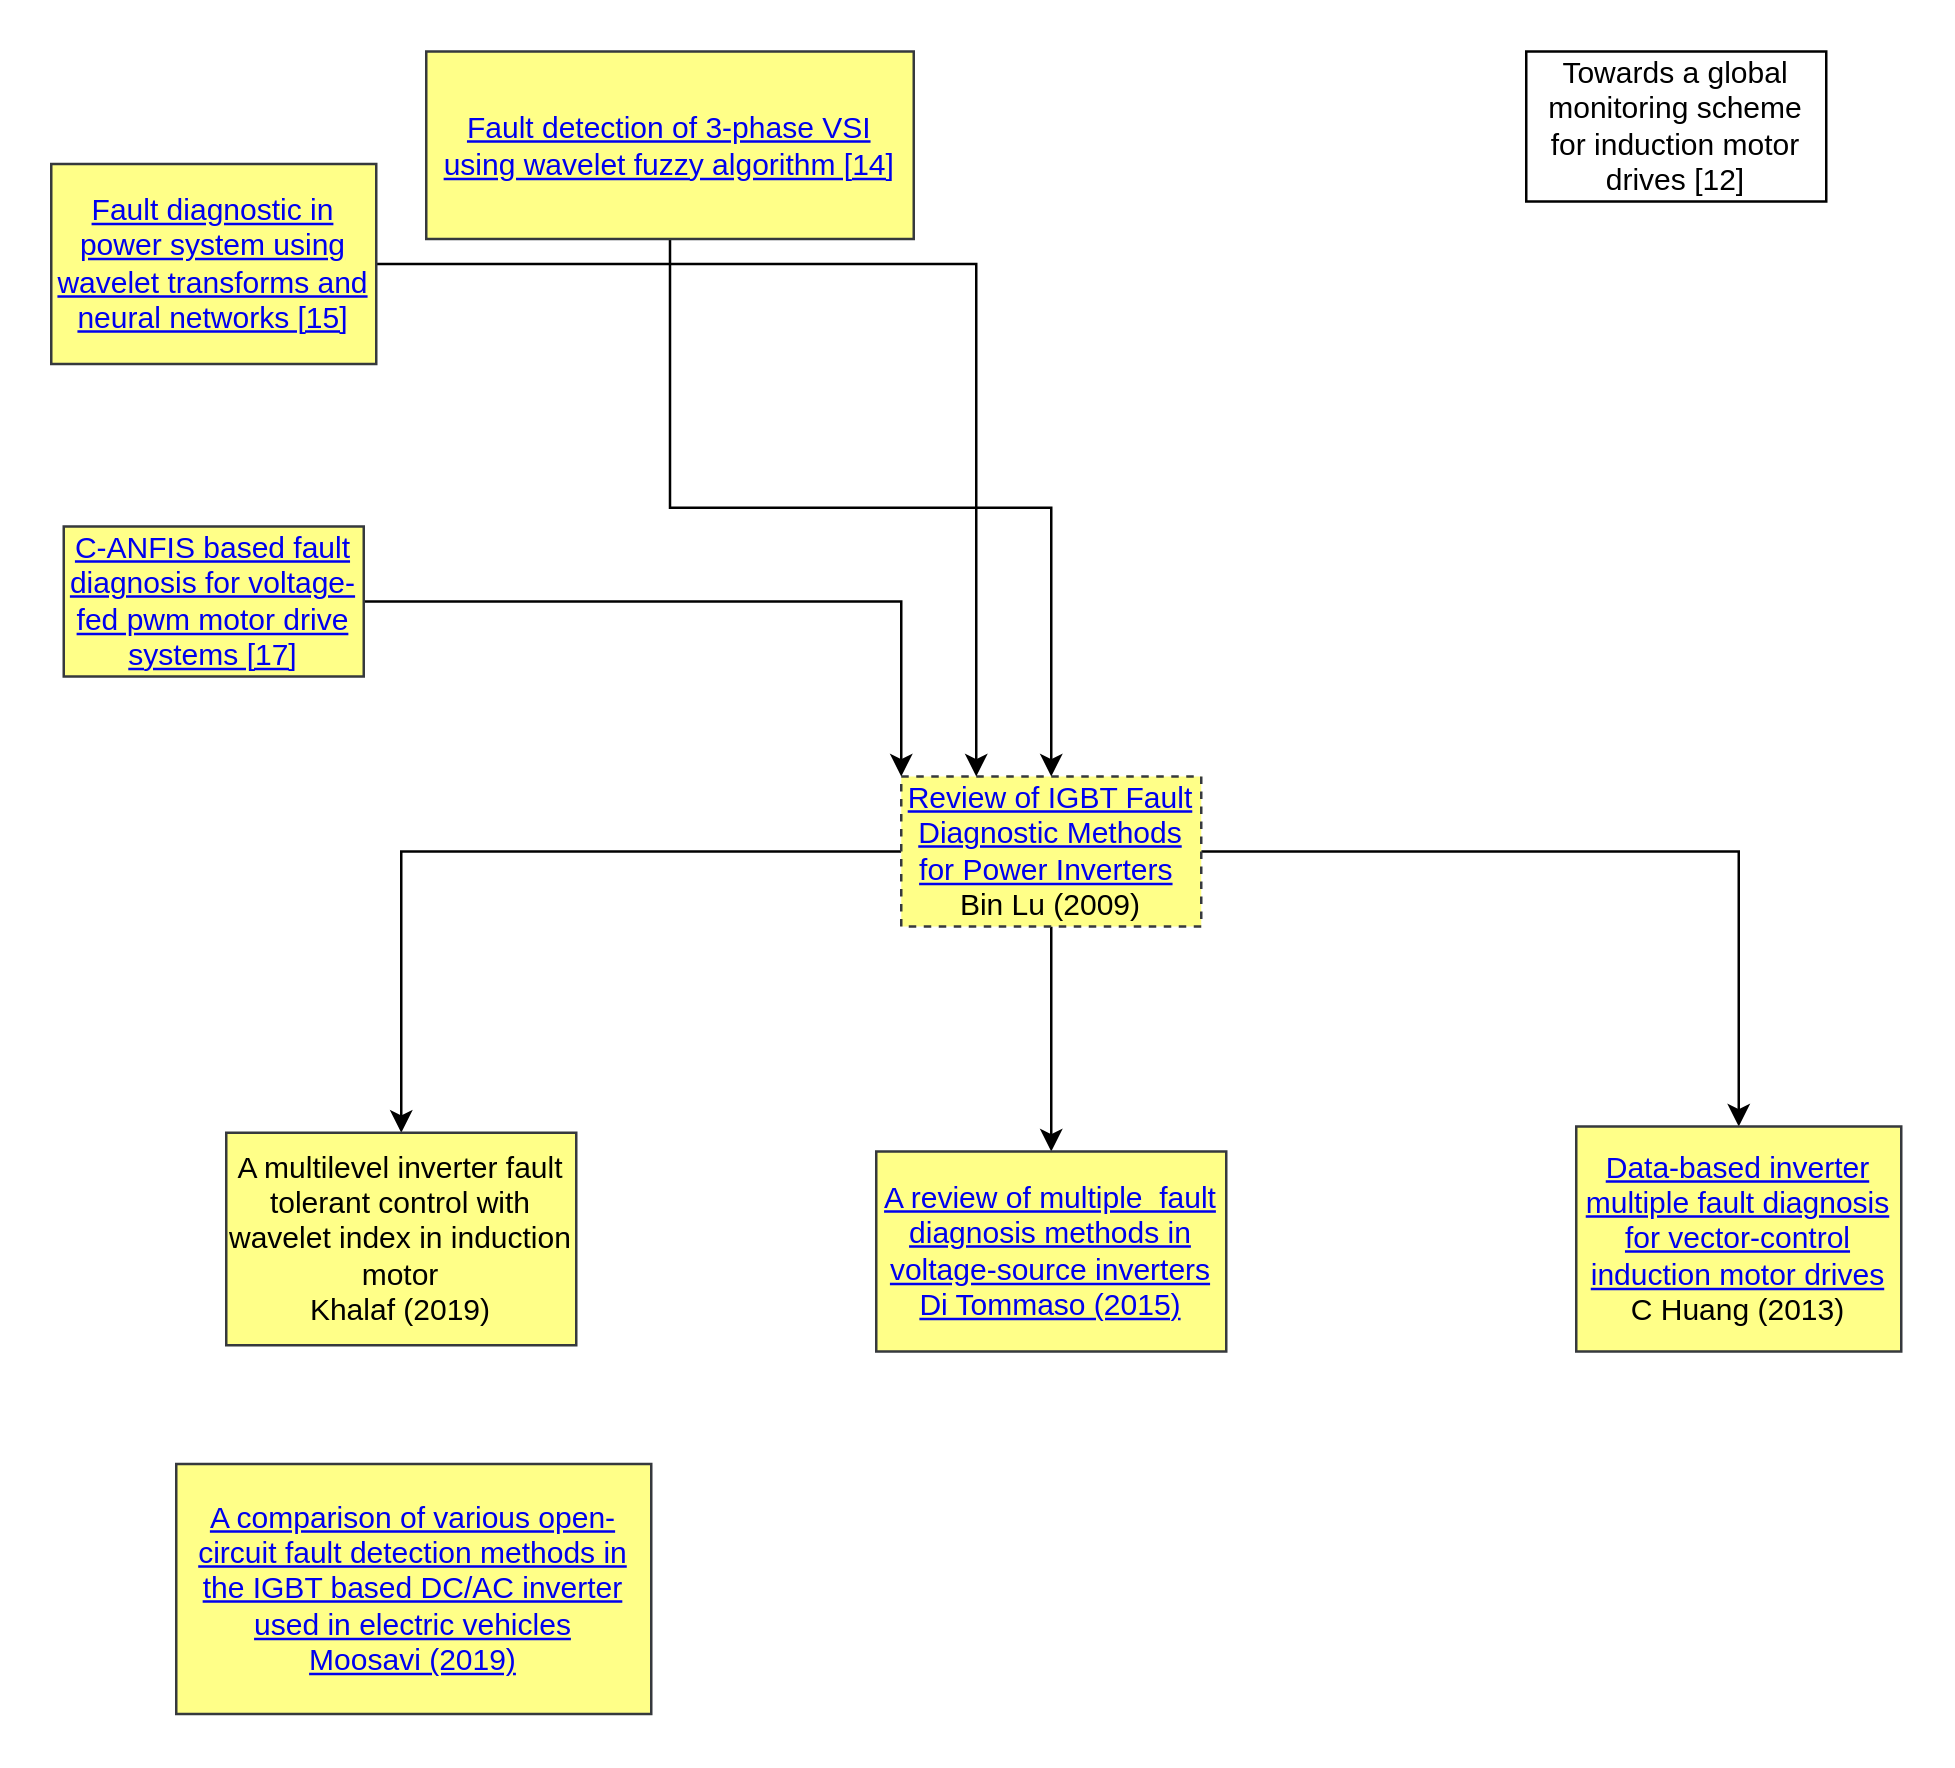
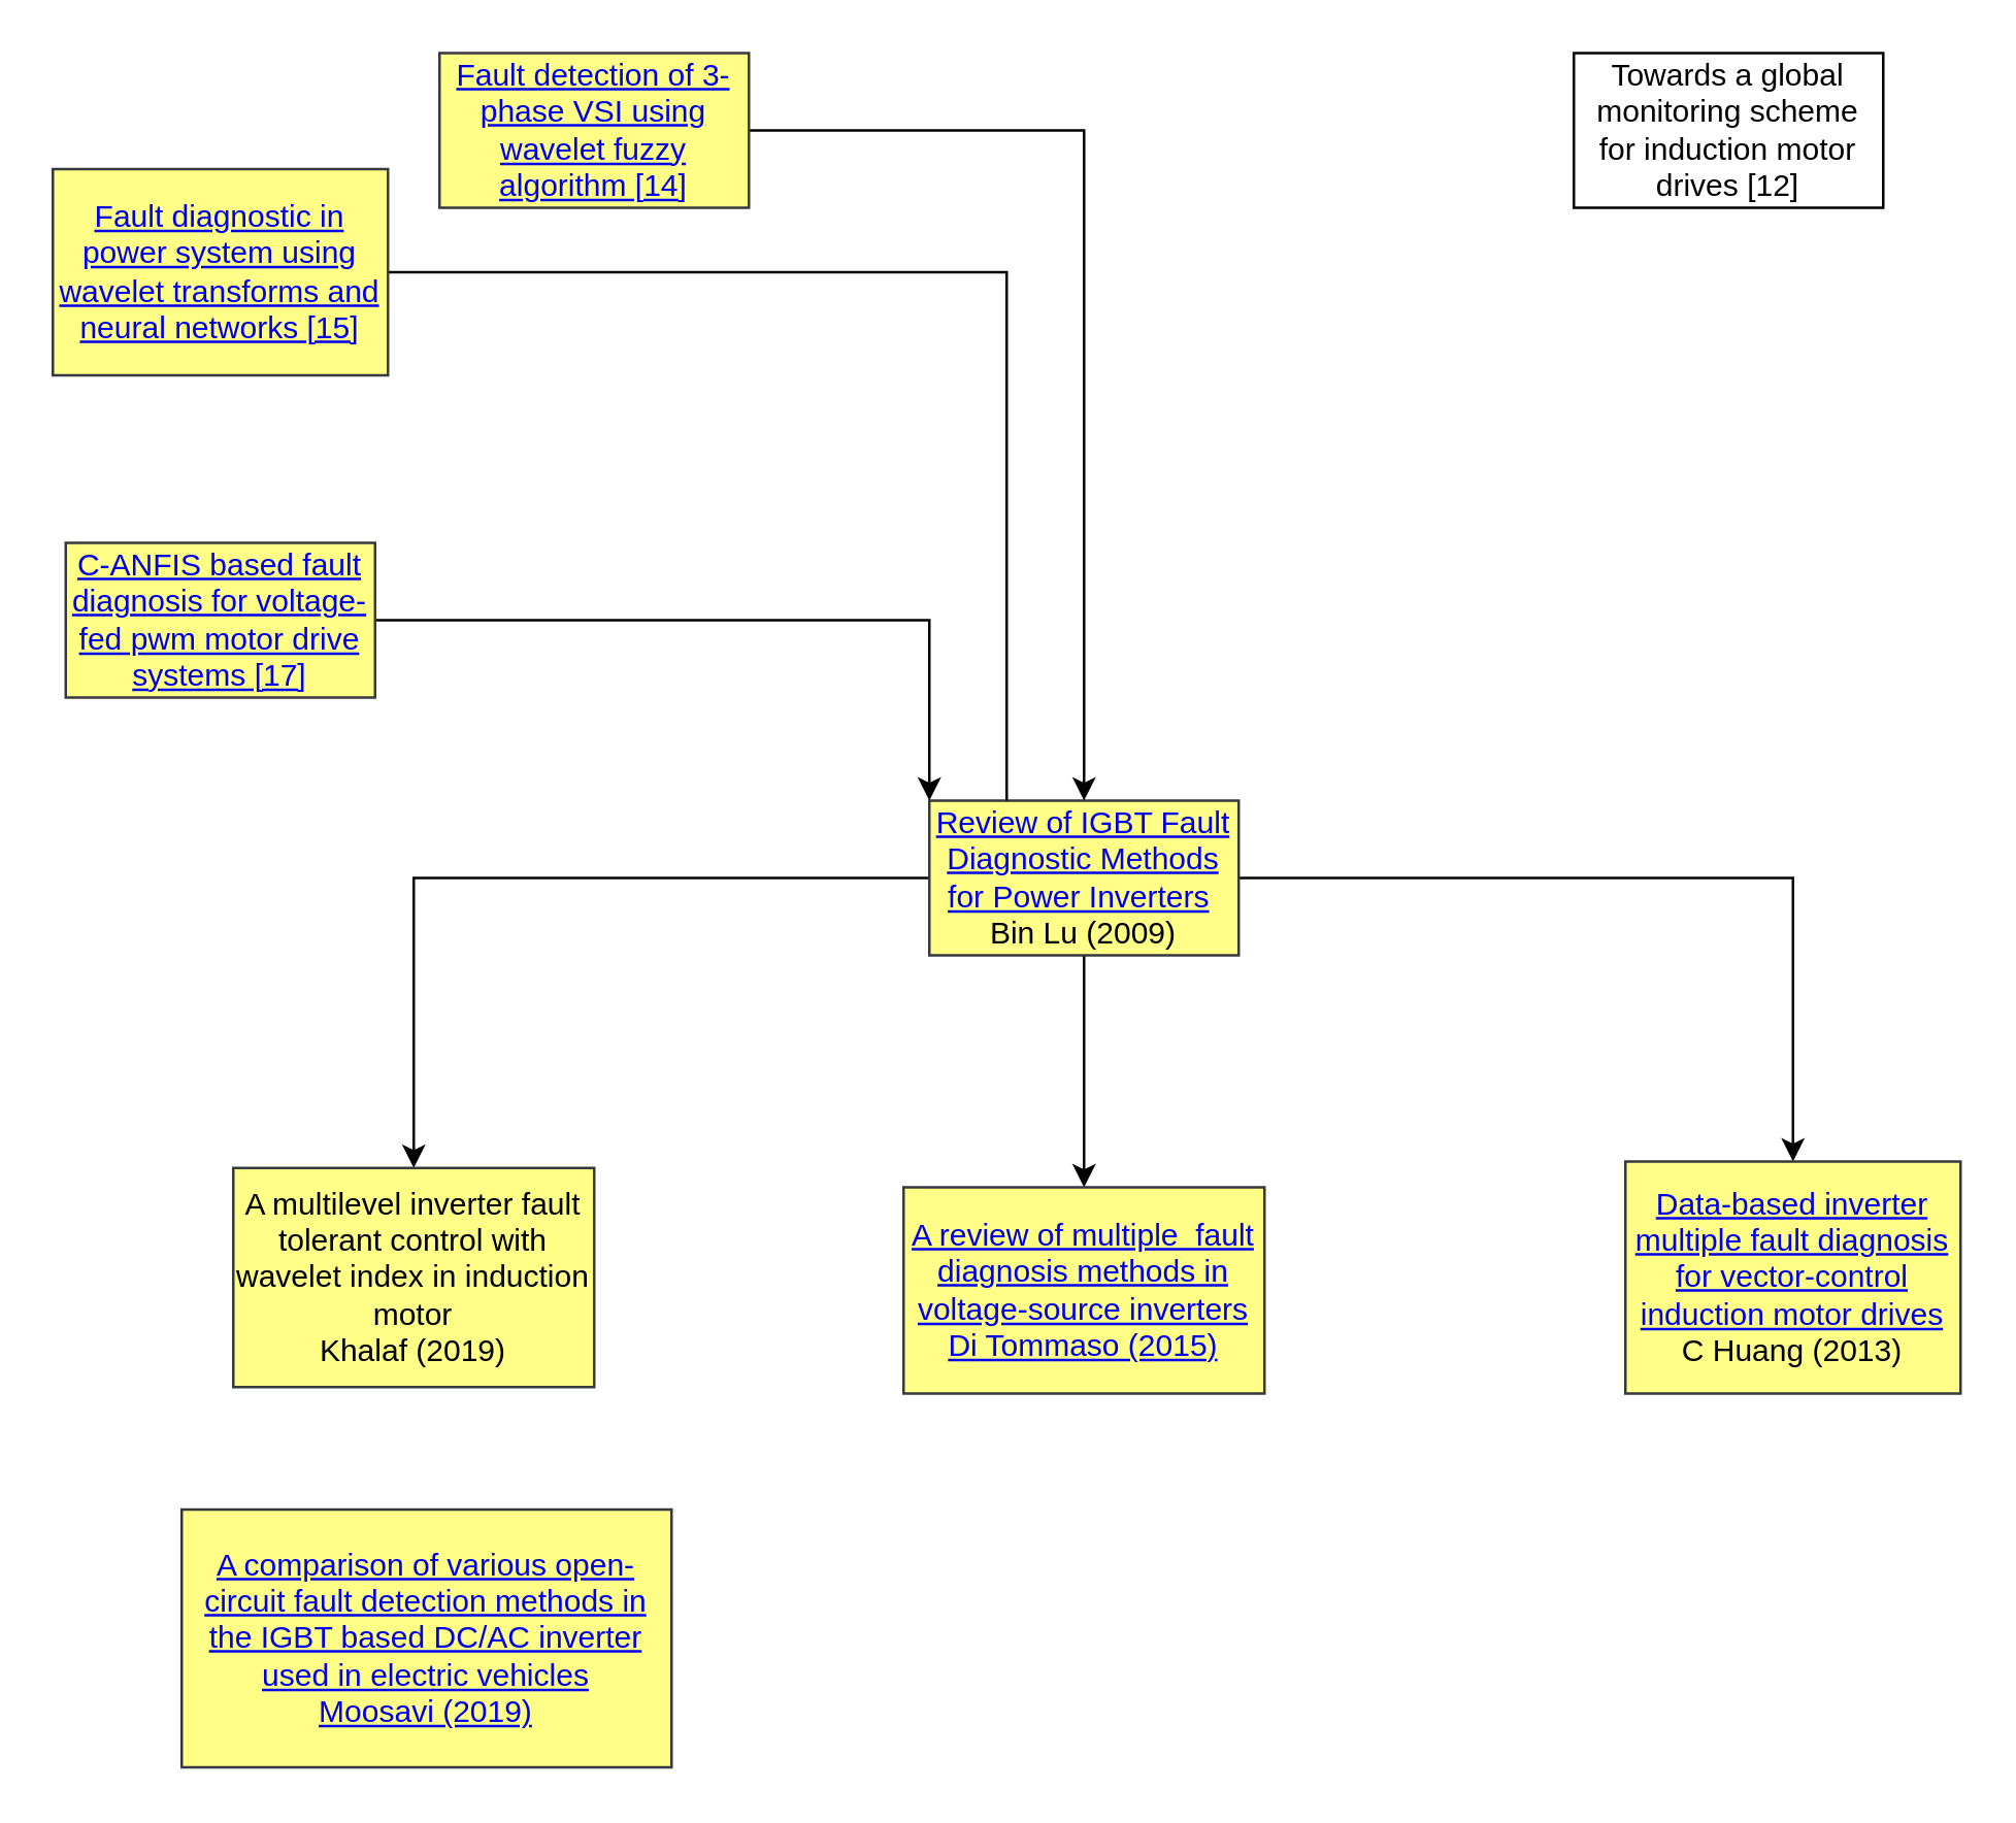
  <mxCell id="0" />
  <mxCell id="1" parent="0" />
  <mxCell id="2" style="edgeStyle=orthogonalEdgeStyle;rounded=0;orthogonalLoop=1;jettySize=auto;html=1;exitX=1;exitY=0.5;exitDx=0;exitDy=0;entryX=0.5;entryY=0;entryDx=0;entryDy=0;" edge="1" parent="1" source="5" target="13"><mxGeometry relative="1" as="geometry" /></mxCell>
  <mxCell id="3" style="edgeStyle=orthogonalEdgeStyle;rounded=0;orthogonalLoop=1;jettySize=auto;html=1;exitX=0.5;exitY=1;exitDx=0;exitDy=0;entryX=0.5;entryY=0;entryDx=0;entryDy=0;" edge="1" parent="1" source="5" target="14"><mxGeometry relative="1" as="geometry" /></mxCell>
  <mxCell id="4" style="edgeStyle=orthogonalEdgeStyle;rounded=0;orthogonalLoop=1;jettySize=auto;html=1;entryX=0.5;entryY=0;entryDx=0;entryDy=0;" edge="1" parent="1" source="5" target="15"><mxGeometry relative="1" as="geometry" /></mxCell>
- <mxCell id="5" value="&lt;a href=&quot;https://ieeexplore.ieee.org/document/5165060&quot;&gt;Review of IGBT Fault Diagnostic Methods for Power Inverters&lt;/a&gt;&amp;nbsp;&lt;br&gt;Bin Lu (2009)" style="rounded=0;whiteSpace=wrap;html=1;fillColor=#ffff88;strokeColor=#36393d;dashed=1;" vertex="1" parent="1"><mxGeometry x="360" y="310" width="120" height="60" as="geometry" /></mxCell>
+ <mxCell id="5" value="&lt;a href=&quot;https://ieeexplore.ieee.org/document/5165060&quot;&gt;Review of IGBT Fault Diagnostic Methods for Power Inverters&lt;/a&gt;&amp;nbsp;&lt;br&gt;Bin Lu (2009)" style="rounded=0;whiteSpace=wrap;html=1;fillColor=#ffff88;strokeColor=#36393d;" vertex="1" parent="1"><mxGeometry x="360" y="310" width="120" height="60" as="geometry" /></mxCell>
  <mxCell id="6" value="Towards a global monitoring scheme for induction motor drives [12]" style="rounded=0;whiteSpace=wrap;html=1;" vertex="1" parent="1"><mxGeometry x="610" y="20" width="120" height="60" as="geometry" /></mxCell>
  <mxCell id="7" style="edgeStyle=orthogonalEdgeStyle;rounded=0;orthogonalLoop=1;jettySize=auto;html=1;" edge="1" parent="1" source="8" target="5"><mxGeometry relative="1" as="geometry" /></mxCell>
- <mxCell id="8" value="&lt;a href=&quot;https://ieeexplore.ieee.org/document/4078248&quot;&gt;Fault detection of 3-phase VSI using wavelet fuzzy algorithm [14]&lt;/a&gt;" style="rounded=0;whiteSpace=wrap;html=1;fillColor=#ffff88;strokeColor=#36393d;" vertex="1" parent="1"><mxGeometry x="170" y="20" width="195" height="75" as="geometry" /></mxCell>
- <mxCell id="9" style="edgeStyle=orthogonalEdgeStyle;rounded=0;orthogonalLoop=1;jettySize=auto;html=1;entryX=0.25;entryY=0;entryDx=0;entryDy=0;" edge="1" parent="1" source="10" target="5"><mxGeometry relative="1" as="geometry" /></mxCell>
+ <mxCell id="8" value="&lt;a href=&quot;https://ieeexplore.ieee.org/document/4078248&quot;&gt;Fault detection of 3-phase VSI using wavelet fuzzy algorithm [14]&lt;/a&gt;" style="rounded=0;whiteSpace=wrap;html=1;fillColor=#ffff88;strokeColor=#36393d;" vertex="1" parent="1"><mxGeometry x="170" y="20" width="120" height="60" as="geometry" /></mxCell>
+ <mxCell id="9" style="edgeStyle=orthogonalEdgeStyle;rounded=0;orthogonalLoop=1;jettySize=auto;html=1;entryX=0.25;entryY=0;entryDx=0;entryDy=0;endArrow=none;" edge="1" parent="1" source="10" target="5"><mxGeometry relative="1" as="geometry" /></mxCell>
  <mxCell id="10" value="&lt;a href=&quot;https://ieeexplore.ieee.org/document/4078248&quot;&gt;Fault diagnostic in power system using wavelet transforms and neural networks [15]&lt;/a&gt;" style="rounded=0;whiteSpace=wrap;html=1;fillColor=#ffff88;strokeColor=#36393d;" vertex="1" parent="1"><mxGeometry x="20" y="65" width="130" height="80" as="geometry" /></mxCell>
  <mxCell id="11" style="edgeStyle=orthogonalEdgeStyle;rounded=0;orthogonalLoop=1;jettySize=auto;html=1;entryX=0;entryY=0;entryDx=0;entryDy=0;" edge="1" parent="1" source="12" target="5"><mxGeometry relative="1" as="geometry" /></mxCell>
  <mxCell id="12" value="&lt;a href=&quot;https://ieeexplore.ieee.org/abstract/document/1336312&quot;&gt;C-ANFIS based fault diagnosis for voltage-fed pwm motor drive systems [17]&lt;/a&gt;" style="rounded=0;whiteSpace=wrap;html=1;fillColor=#ffff88;strokeColor=#36393d;" vertex="1" parent="1"><mxGeometry x="25" y="210" width="120" height="60" as="geometry" /></mxCell>
  <mxCell id="13" value="&lt;a href=&quot;https://ieeexplore.ieee.org/document/6561562&quot;&gt;Data-based inverter multiple fault diagnosis for vector-control induction motor drives&lt;/a&gt;&lt;br&gt;C Huang (2013)" style="whiteSpace=wrap;html=1;rounded=0;fillColor=#ffff88;strokeColor=#36393d;" vertex="1" parent="1"><mxGeometry x="630" y="450" width="130" height="90" as="geometry" /></mxCell>
  <mxCell id="14" value="&lt;a href=&quot;https://ieeexplore.ieee.org/document/7418633&quot;&gt;A review of multiple&amp;nbsp; fault diagnosis methods in voltage-source inverters&lt;br&gt;Di Tommaso (2015)&lt;/a&gt;" style="rounded=0;whiteSpace=wrap;html=1;fillColor=#ffff88;strokeColor=#36393d;" vertex="1" parent="1"><mxGeometry x="350" y="460" width="140" height="80" as="geometry" /></mxCell>
  <mxCell id="15" value="A multilevel inverter fault tolerant control with wavelet index in induction motor&lt;br&gt;Khalaf (2019)" style="whiteSpace=wrap;html=1;rounded=0;fillColor=#ffff88;strokeColor=#36393d;" vertex="1" parent="1"><mxGeometry x="90" y="452.5" width="140" height="85" as="geometry" /></mxCell>
  <mxCell id="16" value="&lt;a href=&quot;https://www.sciencedirect.com/science/article/pii/S1350630717313237&quot;&gt;A comparison of various open-circuit fault detection methods in the IGBT based DC/AC inverter used in electric vehicles&lt;br&gt;Moosavi (2019)&lt;/a&gt;" style="whiteSpace=wrap;html=1;rounded=0;fillColor=#ffff88;strokeColor=#36393d;" vertex="1" parent="1"><mxGeometry x="70" y="585" width="190" height="100" as="geometry" /></mxCell>
